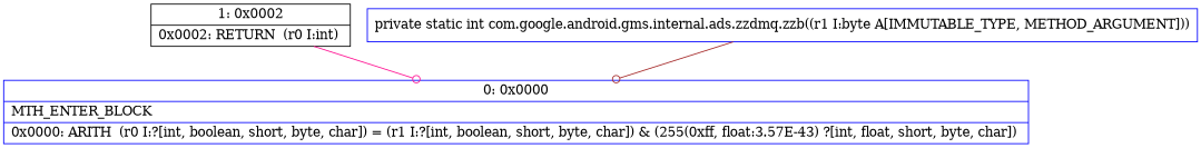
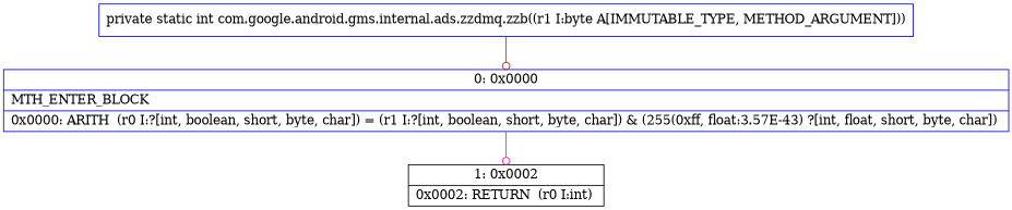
  digraph {
    node [shape=record color=blue]
    edge [arrowhead=odot]
    n1 [label="{0\:\ 0x0000|MTH_ENTER_BLOCK\l|0x0000: ARITH  (r0 I:?[int, boolean, short, byte, char]) = (r1 I:?[int, boolean, short, byte, char]) & (255(0xff, float:3.57E\-43) ?[int, float, short, byte, char]) \l}"]
    n2 [label="{1\:\ 0x0002|0x0002: RETURN  (r0 I:int) \l}" color=black]
    n3 [label="{private static int com.google.android.gms.internal.ads.zzdmq.zzb((r1 I:byte A[IMMUTABLE_TYPE, METHOD_ARGUMENT])) }"]
-   n2 -> n1 [color=deeppink]
+   n1 -> n2 [color=deeppink]
    n3 -> n1 [color=brown]
  }
